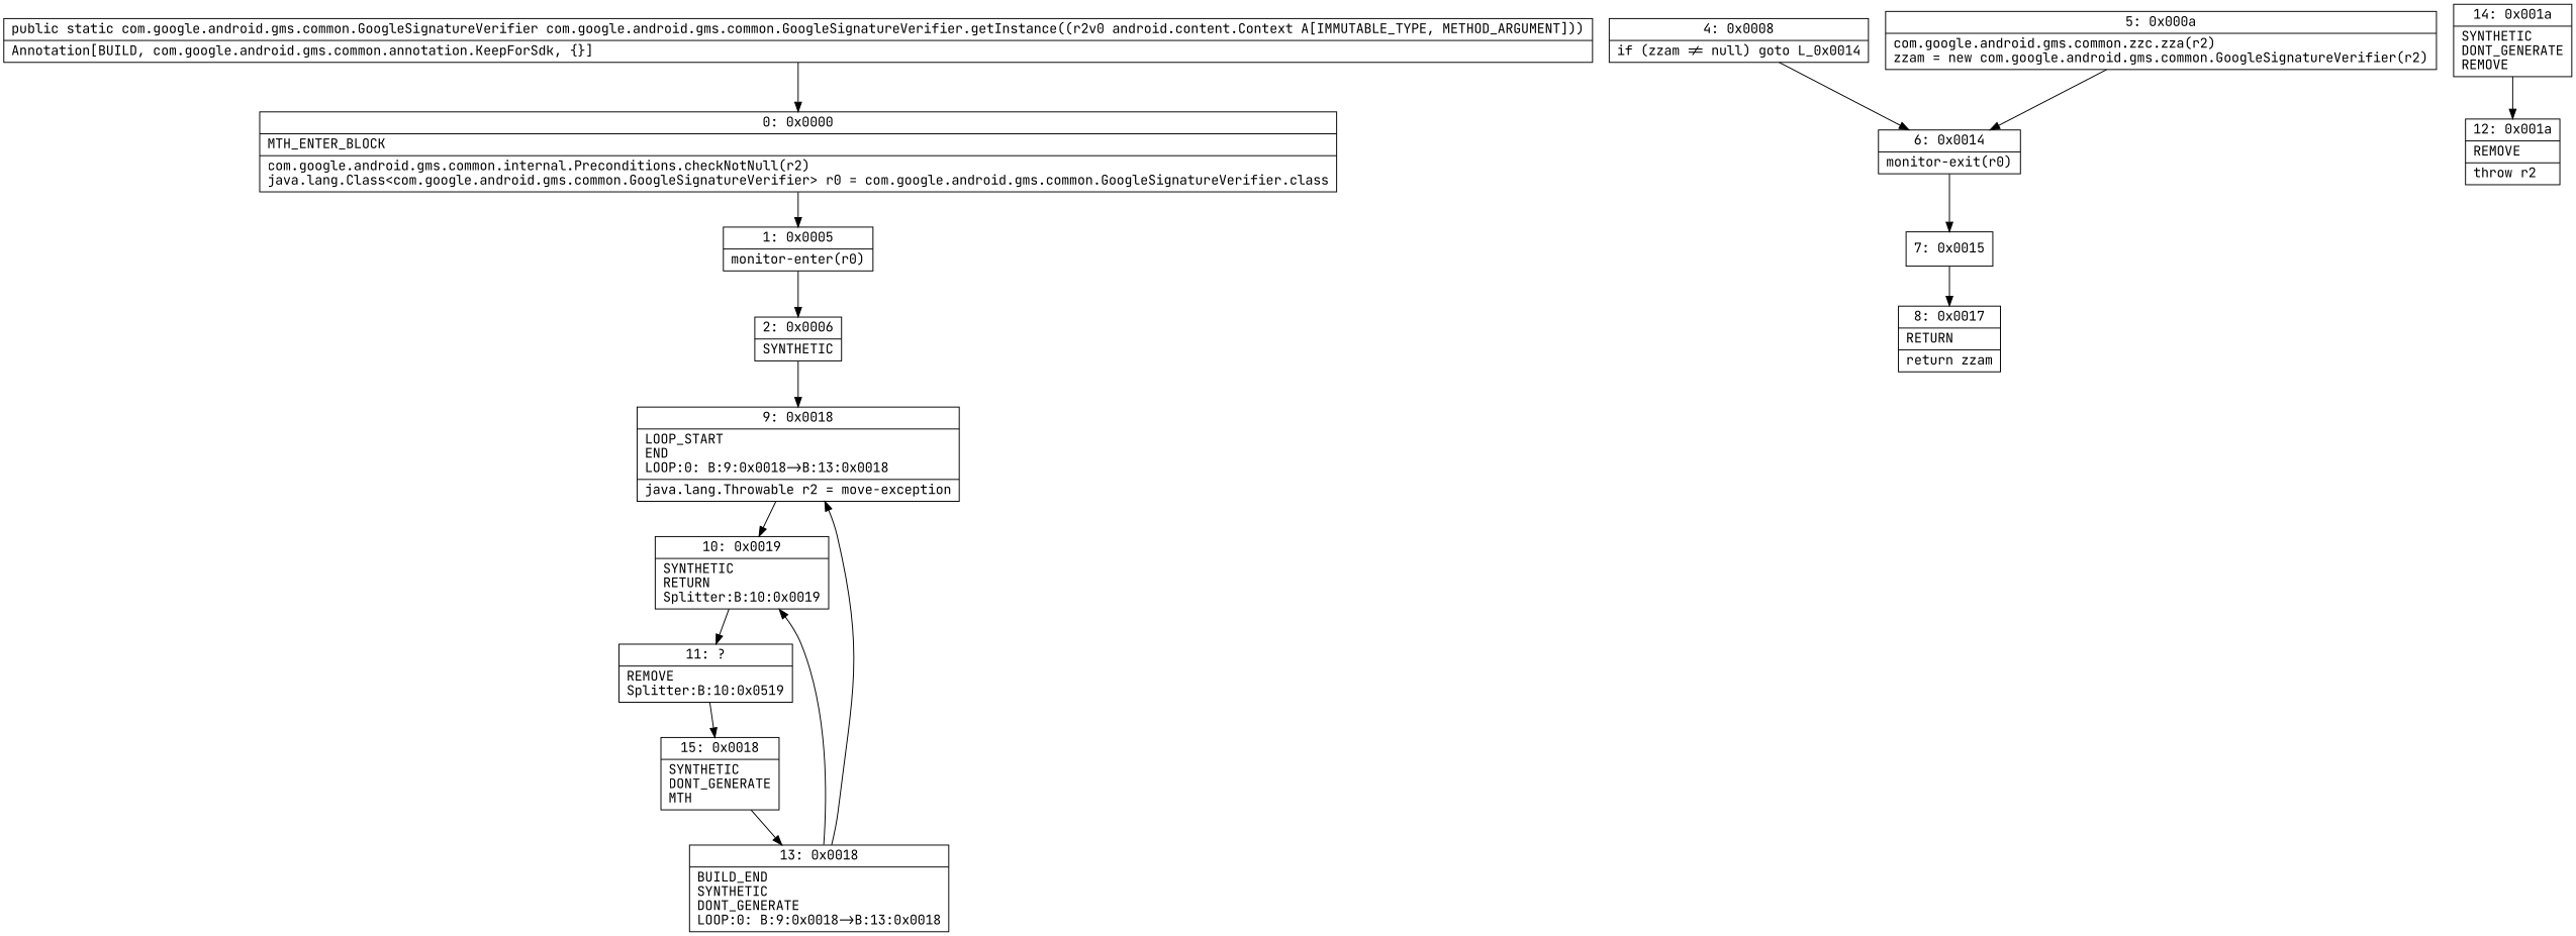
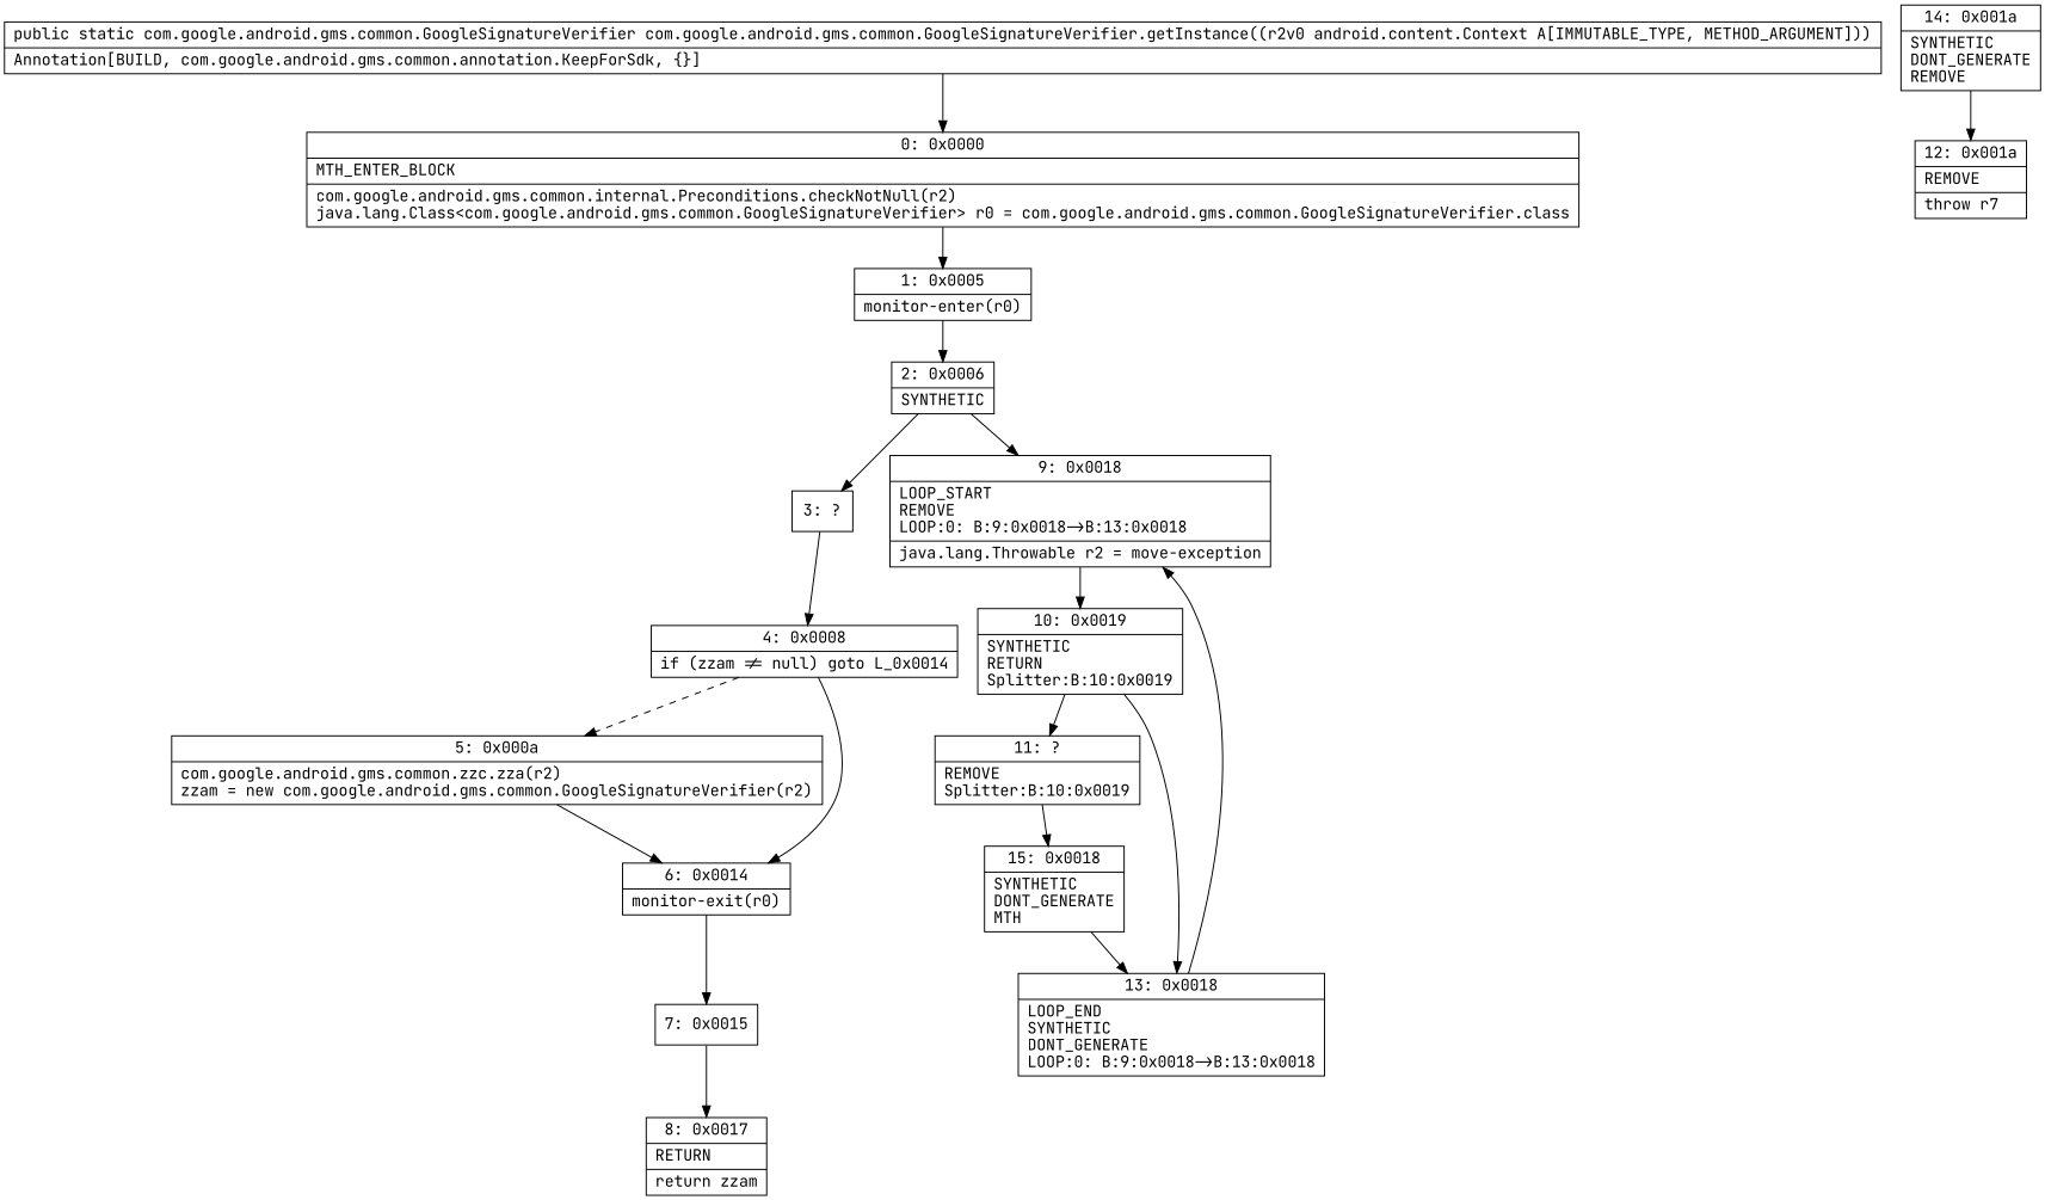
  digraph {
    fontname="JetBrains Mono"
    node [fontname="JetBrains Mono" shape=record]
    edge [fontname="JetBrains Mono"]
    n1 [label="{0\:\ 0x0000|MTH_ENTER_BLOCK\l|com.google.android.gms.common.internal.Preconditions.checkNotNull(r2)\ljava.lang.Class\<com.google.android.gms.common.GoogleSignatureVerifier\> r0 = com.google.android.gms.common.GoogleSignatureVerifier.class\l}"]
    n2 [label="{1\:\ 0x0005|monitor\-enter(r0)\l}"]
    n3 [label="{2\:\ 0x0006|SYNTHETIC\l}"]
-   n5 [label="{9\:\ 0x0018|LOOP_START\lEND\lLOOP:0: B:9:0x0018\-\>B:13:0x0018\l|java.lang.Throwable r2 = move\-exception\l}"]
+   n4 [label="{3\:\ ?}"]
+   n5 [label="{9\:\ 0x0018|LOOP_START\lREMOVE\lLOOP:0: B:9:0x0018\-\>B:13:0x0018\l|java.lang.Throwable r2 = move\-exception\l}"]
    n6 [label="{4\:\ 0x0008|if (zzam != null) goto L_0x0014\l}"]
    n7 [label="{10\:\ 0x0019|SYNTHETIC\lRETURN\lSplitter:B:10:0x0019\l}"]
    n8 [label="{5\:\ 0x000a|com.google.android.gms.common.zzc.zza(r2)\lzzam = new com.google.android.gms.common.GoogleSignatureVerifier(r2)\l}"]
    n9 [label="{6\:\ 0x0014|monitor\-exit(r0)\l}"]
    n10 [label="{7\:\ 0x0015}"]
    n11 [label="{8\:\ 0x0017|RETURN\l|return zzam\l}"]
-   n12 [label="{11\:\ ?|REMOVE\lSplitter:B:10:0x0519\l}"]
-   n13 [label="{13\:\ 0x0018|BUILD_END\lSYNTHETIC\lDONT_GENERATE\lLOOP:0: B:9:0x0018\-\>B:13:0x0018\l}"]
+   n12 [label="{11\:\ ?|REMOVE\lSplitter:B:10:0x0019\l}"]
+   n13 [label="{13\:\ 0x0018|LOOP_END\lSYNTHETIC\lDONT_GENERATE\lLOOP:0: B:9:0x0018\-\>B:13:0x0018\l}"]
    n14 [label="{15\:\ 0x0018|SYNTHETIC\lDONT_GENERATE\lMTH\l}"]
    n15 [label="{14\:\ 0x001a|SYNTHETIC\lDONT_GENERATE\lREMOVE\l}"]
-   n16 [label="{12\:\ 0x001a|REMOVE\l|throw r2\l}"]
+   n16 [label="{12\:\ 0x001a|REMOVE\l|throw r7\l}"]
    n17 [label="{public static com.google.android.gms.common.GoogleSignatureVerifier com.google.android.gms.common.GoogleSignatureVerifier.getInstance((r2v0 android.content.Context A[IMMUTABLE_TYPE, METHOD_ARGUMENT]))  | Annotation[BUILD, com.google.android.gms.common.annotation.KeepForSdk, \{\}]\l}"]
    n1 -> n2
    n2 -> n3
+   n3 -> n4
    n3 -> n5
+   n4 -> n6
    n5 -> n7
+   n6 -> n8 [style=dashed]
    n6 -> n9
    n7 -> n12
-   n13 -> n7
+   n7 -> n13
    n8 -> n9
    n9 -> n10
    n10 -> n11
    n12 -> n14
    n13 -> n5
    n14 -> n13
    n15 -> n16
    n17 -> n1
  }
